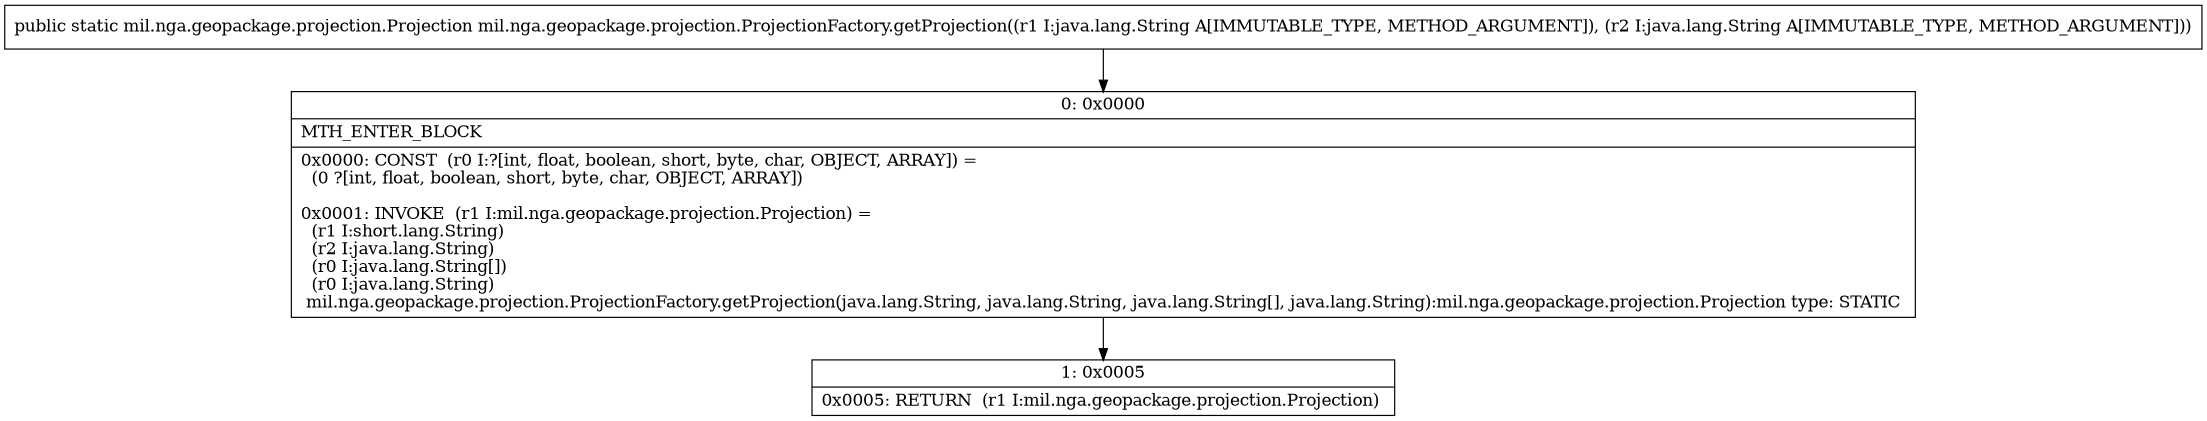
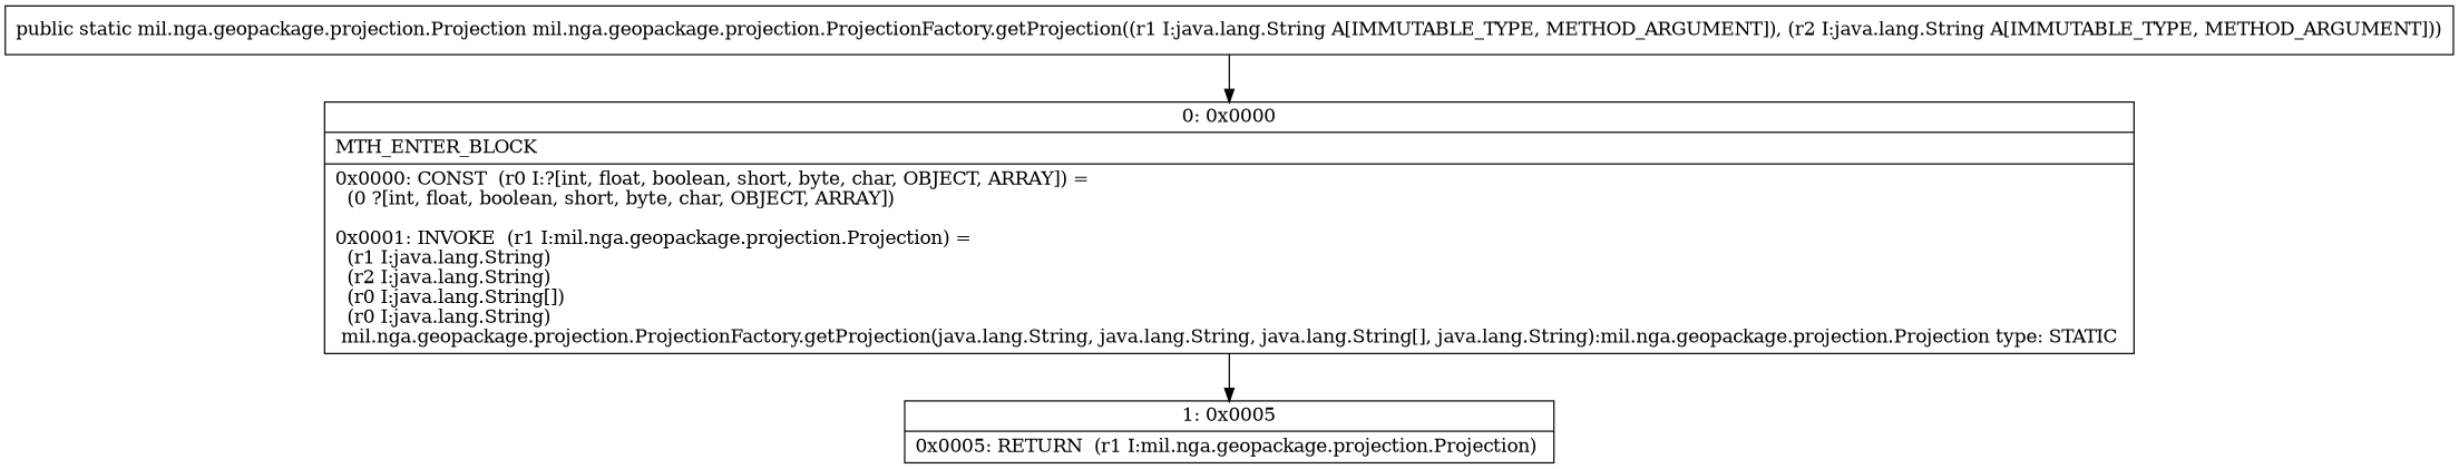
  digraph {
    node [shape=record]
-   n1 [label="{0\:\ 0x0000|MTH_ENTER_BLOCK\l|0x0000: CONST  (r0 I:?[int, float, boolean, short, byte, char, OBJECT, ARRAY]) = \l  (0 ?[int, float, boolean, short, byte, char, OBJECT, ARRAY])\l \l0x0001: INVOKE  (r1 I:mil.nga.geopackage.projection.Projection) = \l  (r1 I:short.lang.String)\l  (r2 I:java.lang.String)\l  (r0 I:java.lang.String[])\l  (r0 I:java.lang.String)\l mil.nga.geopackage.projection.ProjectionFactory.getProjection(java.lang.String, java.lang.String, java.lang.String[], java.lang.String):mil.nga.geopackage.projection.Projection type: STATIC \l}"]
+   n1 [label="{0\:\ 0x0000|MTH_ENTER_BLOCK\l|0x0000: CONST  (r0 I:?[int, float, boolean, short, byte, char, OBJECT, ARRAY]) = \l  (0 ?[int, float, boolean, short, byte, char, OBJECT, ARRAY])\l \l0x0001: INVOKE  (r1 I:mil.nga.geopackage.projection.Projection) = \l  (r1 I:java.lang.String)\l  (r2 I:java.lang.String)\l  (r0 I:java.lang.String[])\l  (r0 I:java.lang.String)\l mil.nga.geopackage.projection.ProjectionFactory.getProjection(java.lang.String, java.lang.String, java.lang.String[], java.lang.String):mil.nga.geopackage.projection.Projection type: STATIC \l}"]
    n2 [label="{1\:\ 0x0005|0x0005: RETURN  (r1 I:mil.nga.geopackage.projection.Projection) \l}"]
    n3 [label="{public static mil.nga.geopackage.projection.Projection mil.nga.geopackage.projection.ProjectionFactory.getProjection((r1 I:java.lang.String A[IMMUTABLE_TYPE, METHOD_ARGUMENT]), (r2 I:java.lang.String A[IMMUTABLE_TYPE, METHOD_ARGUMENT])) }"]
    n1 -> n2
    n3 -> n1
  }
